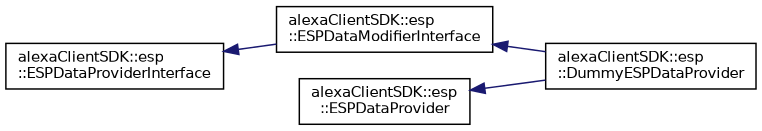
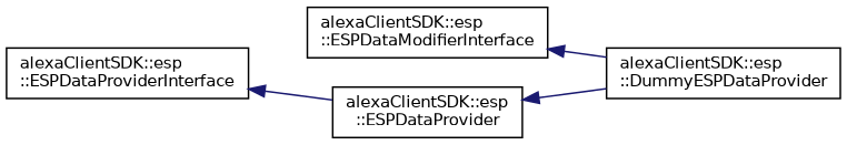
  digraph {
    rankdir=LR
    node [color=black fillcolor=white fontname=Helvetica fontsize=10 shape=record style=filled]
    edge [color=midnightblue dir=back fontname=Helvetica fontsize=10 labelfontname=Helvetica labelfontsize=10 style=solid]
    n1 [height=0.2 label="alexaClientSDK::esp\l::ESPDataModifierInterface" width=0.4]
    n2 [height=0.2 label="alexaClientSDK::esp\l::DummyESPDataProvider" width=0.4]
    n3 [height=0.2 label="alexaClientSDK::esp\l::ESPDataProviderInterface" width=0.4]
    n4 [height=0.2 label="alexaClientSDK::esp\l::ESPDataProvider" width=0.4]
    n1 -> n2
-   n3 -> n1
+   n3 -> n4
    n4 -> n2
  }
